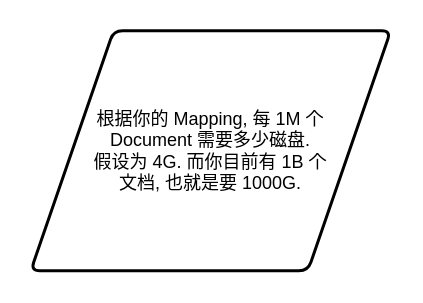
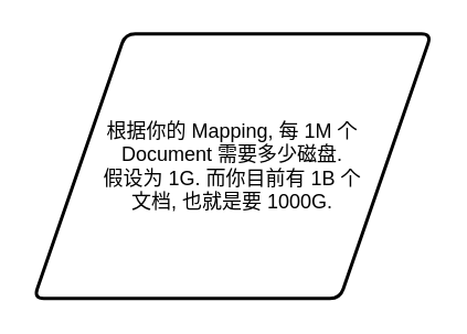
  <mxCell id="0" />
  <mxCell id="1" parent="0" />
- <mxCell id="2" value="根据你的 Mapping, 每 1M 个&lt;br&gt;Document 需要多少磁盘.&lt;br&gt;假设为 4G. 而你目前有 1B 个&lt;br&gt;文档, 也就是要 1000G." style="shape=parallelogram;html=1;strokeWidth=2;perimeter=parallelogramPerimeter;whiteSpace=wrap;rounded=1;arcSize=12;size=0.23;hachureGap=4;pointerEvents=0;" vertex="1" parent="1"><mxGeometry x="20" y="20" width="240" height="160" as="geometry" /></mxCell>
+ <mxCell id="2" value="根据你的 Mapping, 每 1M 个&lt;br&gt;Document 需要多少磁盘.&lt;br&gt;假设为 1G. 而你目前有 1B 个&lt;br&gt;文档, 也就是要 1000G." style="shape=parallelogram;html=1;strokeWidth=2;perimeter=parallelogramPerimeter;whiteSpace=wrap;rounded=1;arcSize=12;size=0.23;hachureGap=4;pointerEvents=0;" vertex="1" parent="1"><mxGeometry x="20" y="20" width="240" height="160" as="geometry" /></mxCell>
